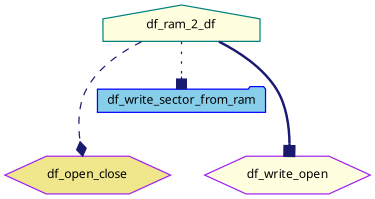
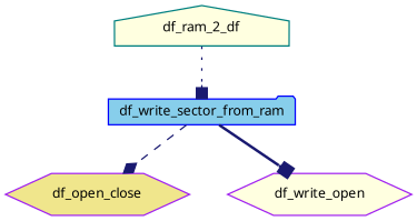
  digraph {
    rankdir=TB
    node [color=purple fillcolor=lightyellow fontname="FreeSans.ttf" fontsize=10 shape=hexagon style=filled]
    edge [arrowhead=box color=midnightblue fontname="FreeSans.ttf" fontsize=10 labelfontname="FreeSans.ttf" labelfontsize=10]
    n1 [color=teal fontcolor=black height=0.2 label=df_ram_2_df shape=house width=0.4]
    n2 [fillcolor=khaki height=0.2 label=df_open_close width=0.4]
    n3 [height=0.2 label=df_write_open width=0.4]
    n4 [color=blue fillcolor=skyblue height=0.2 label=df_write_sector_from_ram shape=folder width=0.4]
-   n1 -> n2 [arrowhead=diamond style=dashed]
-   n1 -> n3 [style=bold]
+   n4 -> n2 [arrowhead=diamond style=dashed]
+   n4 -> n3 [style=bold]
    n1 -> n4 [style=dotted]
  }
